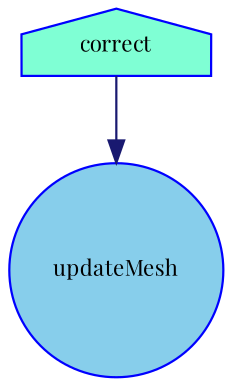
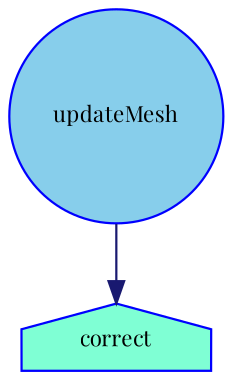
  digraph {
    rankdir=TB
    fontname="Playfair Display"
    node [color=blue fontname="Playfair Display" fontsize=10 style=filled]
    n1 [fillcolor=skyblue fontcolor=black height=0.2 label=updateMesh shape=circle width=0.4]
    n2 [height=0.2 label=correct shape=house width=0.4 fillcolor=aquamarine]
-   n2 -> n1 [color=midnightblue fontname="Playfair Display" fontsize=10 labelfontname=Helvetica labelfontsize=10 style=solid]
+   n1 -> n2 [color=midnightblue fontname="Playfair Display" fontsize=10 labelfontname=Helvetica labelfontsize=10 style=solid]
  }
